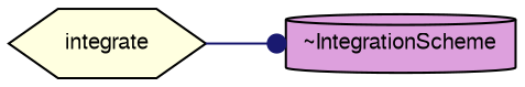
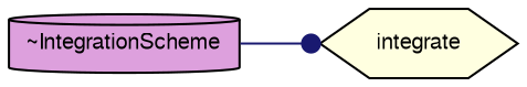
  digraph {
    rankdir=LR
    node [color=black fontname=FreeSans fontsize=10 style=filled]
    n1 [fillcolor=plum fontcolor=black height=0.2 label="~IntegrationScheme" shape=cylinder width=0.4]
    n2 [height=0.2 label=integrate shape=hexagon width=0.4 fillcolor=lightyellow]
-   n2 -> n1 [color=midnightblue fontname=FreeSans fontsize=10 labelfontname=FreeSans labelfontsize=10 style=solid arrowhead=dot]
+   n1 -> n2 [color=midnightblue fontname=FreeSans fontsize=10 labelfontname=FreeSans labelfontsize=10 style=solid arrowhead=dot]
  }
